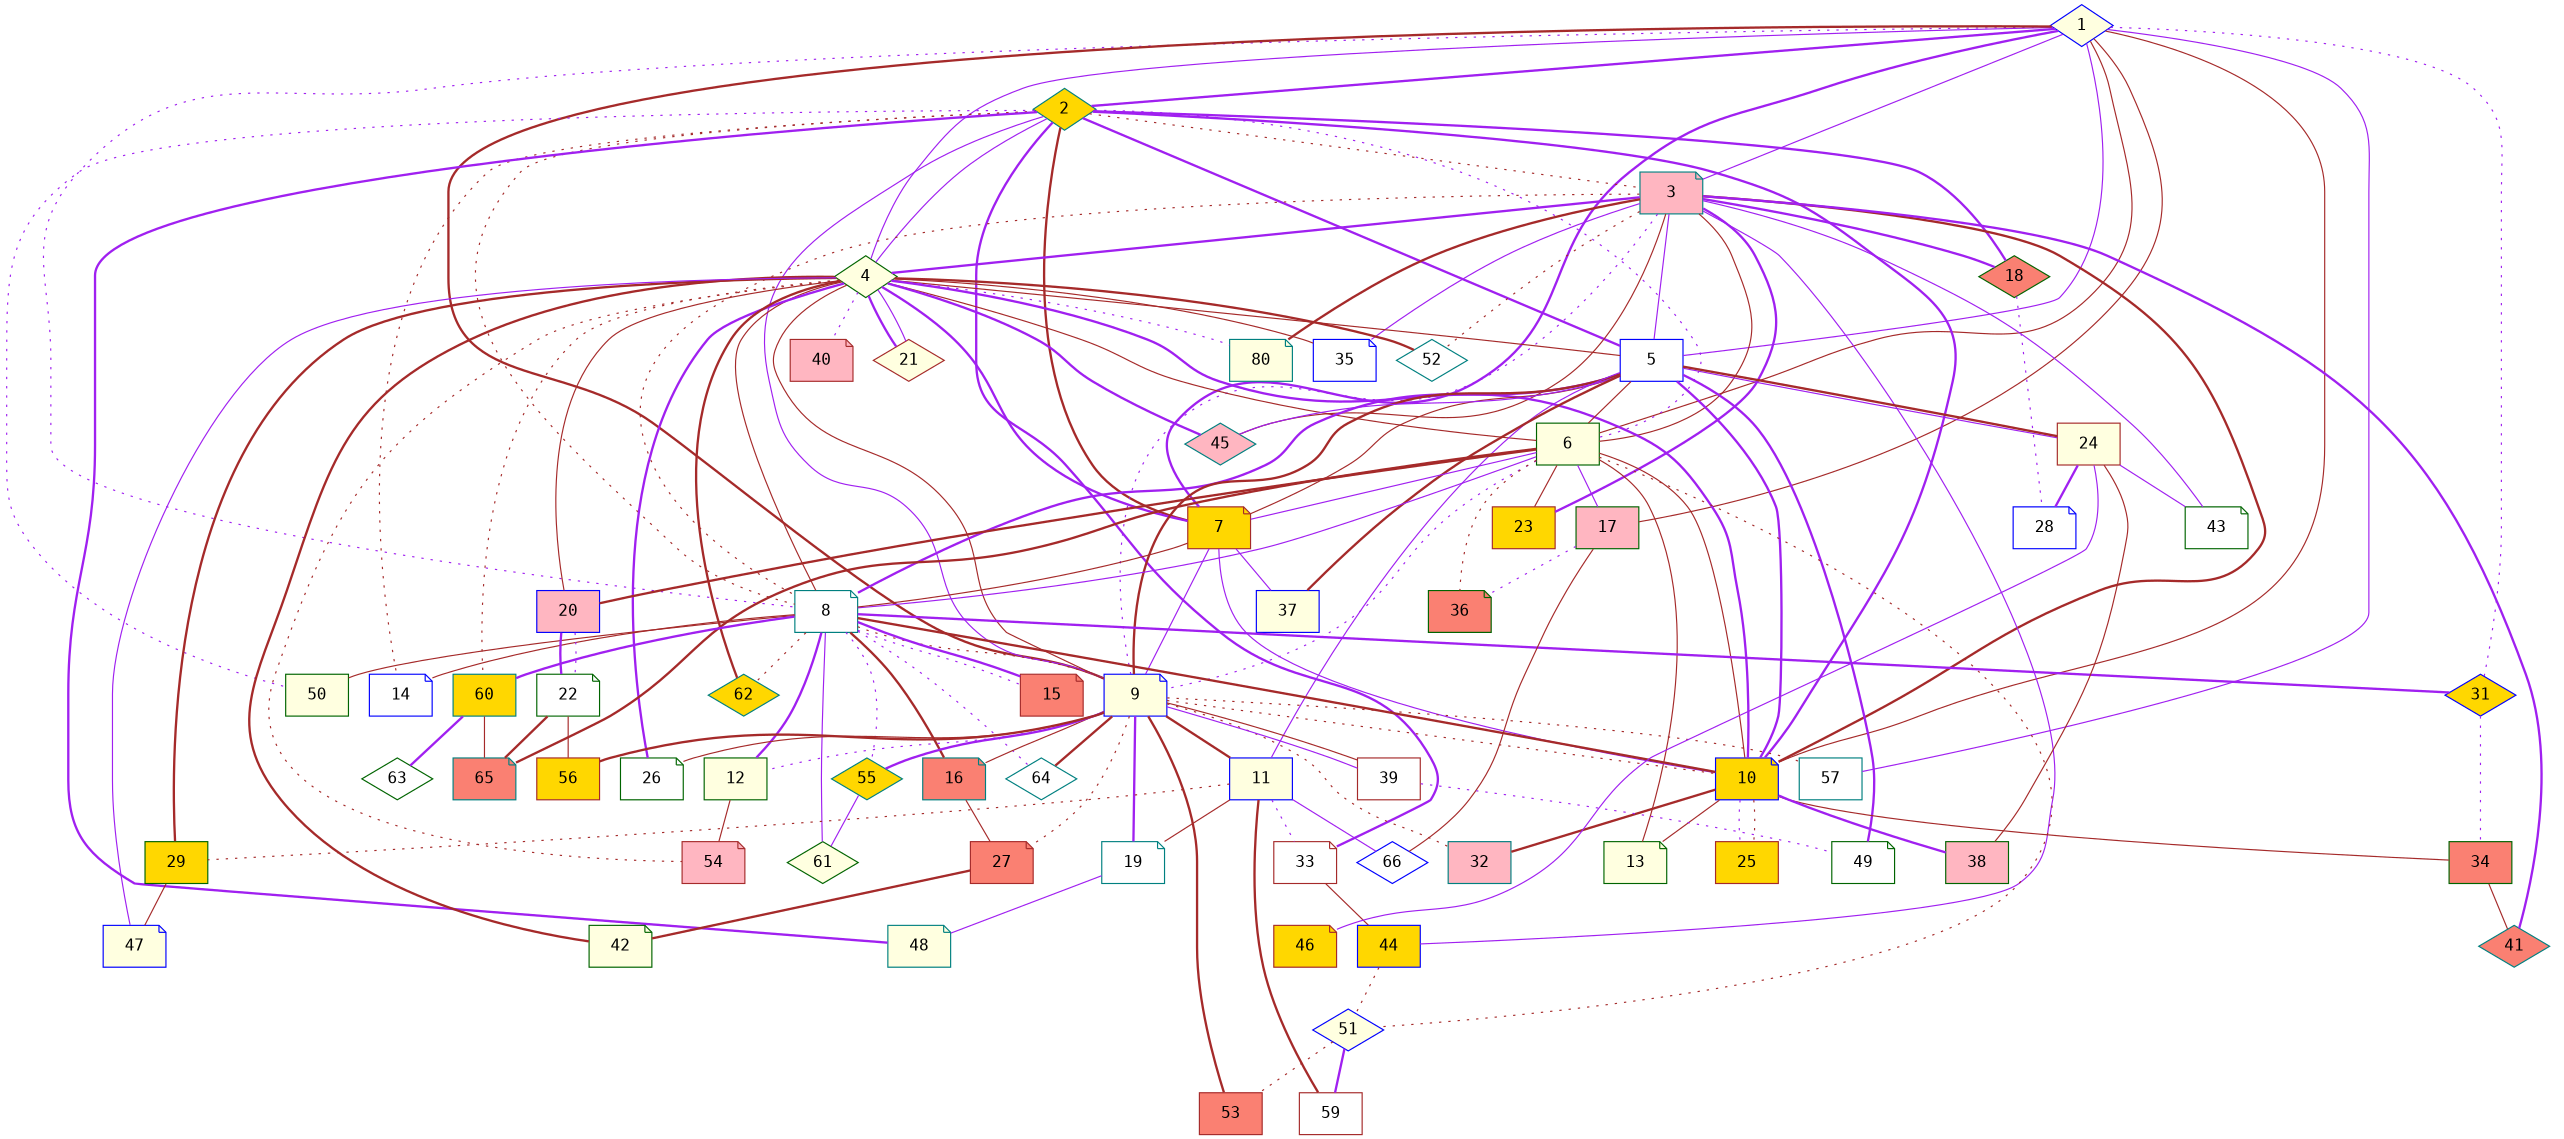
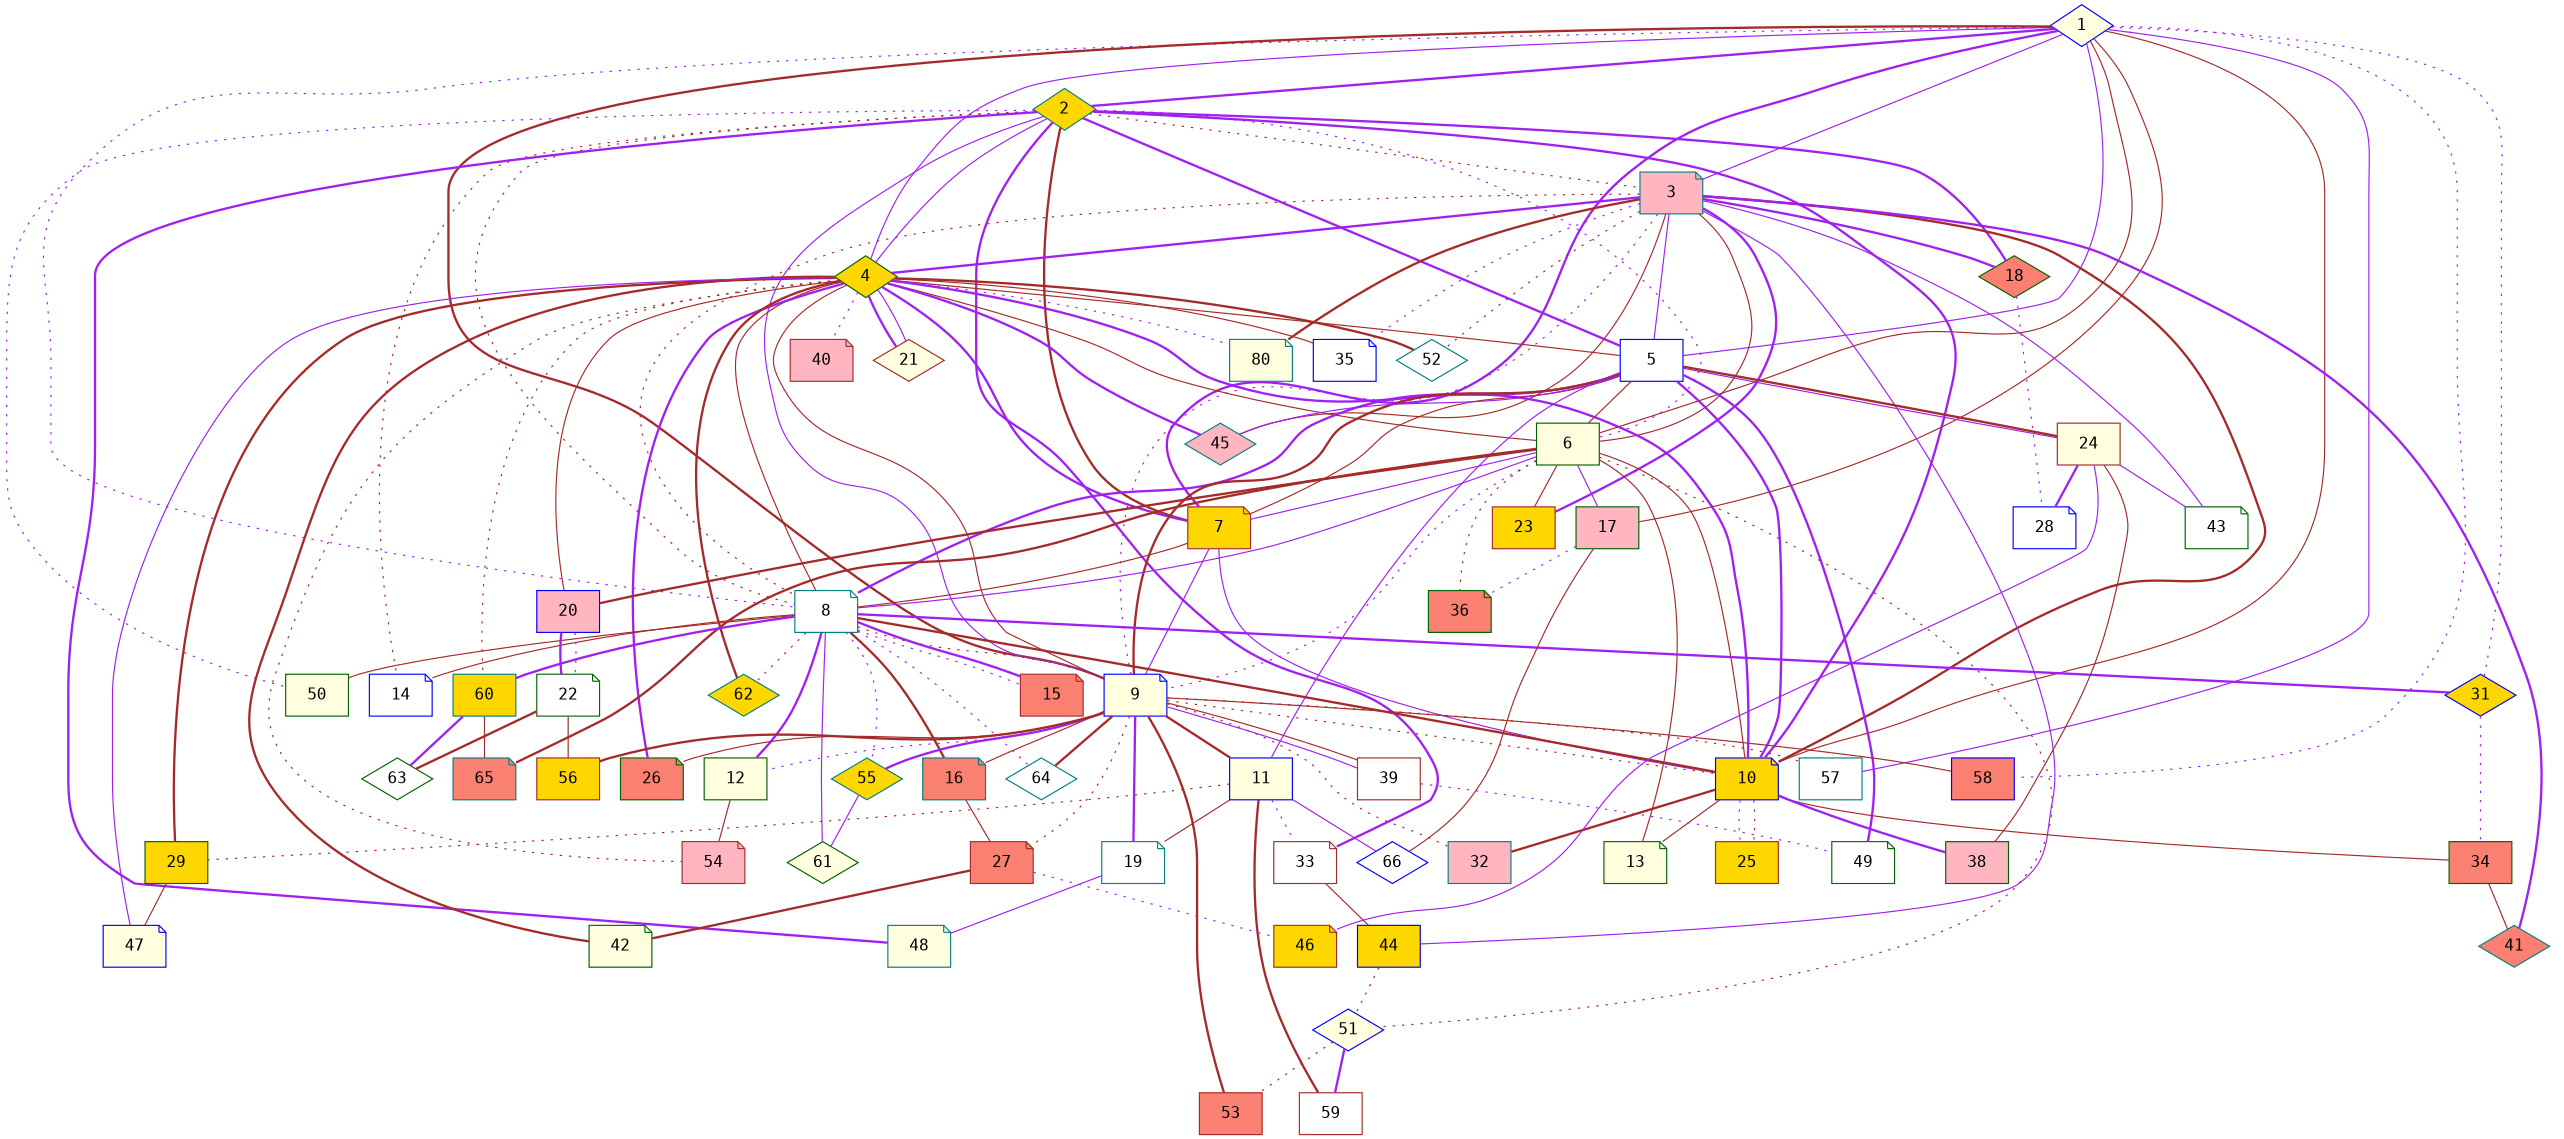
  graph {
    fontname="DejaVu Sans Mono"
    node [color=darkgreen fillcolor=white fontname="DejaVu Sans Mono" shape=note style=filled]
    edge [color=purple fontname="DejaVu Sans Mono" style=solid]
    1 [color=blue fillcolor=lightyellow shape=diamond]
    2 [color=teal fillcolor=gold shape=diamond]
    3 [color=teal fillcolor=lightpink]
-   4 [fillcolor=lightyellow shape=diamond]
+   4 [fillcolor=gold shape=diamond]
    5 [color=blue shape=box]
    6 [fillcolor=lightyellow shape=box]
    7 [color=brown fillcolor=gold]
    8 [color=teal]
    9 [color=blue fillcolor=lightyellow]
    10 [color=blue fillcolor=gold]
    17 [fillcolor=lightpink shape=box]
    31 [color=blue fillcolor=gold shape=diamond]
    57 [color=teal shape=box]
+   58 [color=blue fillcolor=salmon shape=box]
    14 [color=blue]
    18 [fillcolor=salmon shape=diamond]
    33 [color=brown]
    48 [color=teal fillcolor=lightyellow]
    50 [fillcolor=lightyellow shape=box]
    23 [color=brown fillcolor=gold shape=box]
    n21 [color=teal fillcolor=lightyellow label=80]
    35 [color=blue]
    41 [color=teal fillcolor=salmon shape=diamond]
    43
    44 [color=blue fillcolor=gold shape=box]
    52 [color=teal shape=diamond]
    45 [color=teal fillcolor=lightpink shape=diamond]
    20 [color=blue fillcolor=lightpink shape=box]
    21 [color=brown fillcolor=lightyellow shape=diamond]
-   26
+   26 [fillcolor=salmon]
    29 [fillcolor=gold shape=box]
    40 [color=brown fillcolor=lightpink]
    42 [fillcolor=lightyellow]
    47 [color=blue fillcolor=lightyellow]
    54 [color=brown fillcolor=lightpink]
    60 [color=teal fillcolor=gold shape=box]
    62 [color=teal fillcolor=gold shape=diamond]
    11 [color=blue fillcolor=lightyellow shape=box]
    24 [color=brown fillcolor=lightyellow shape=box]
-   37 [color=blue fillcolor=lightyellow shape=box]
    49
    13 [fillcolor=lightyellow]
    36 [fillcolor=salmon]
    51 [color=blue fillcolor=lightyellow shape=diamond]
    65 [color=teal fillcolor=salmon]
    12 [fillcolor=lightyellow shape=box]
    15 [color=brown fillcolor=salmon]
    16 [color=teal fillcolor=salmon]
    55 [color=teal fillcolor=gold shape=diamond]
    61 [fillcolor=lightyellow shape=diamond]
    64 [color=teal shape=diamond]
    19 [color=teal]
    27 [color=brown fillcolor=salmon]
    32 [color=teal fillcolor=lightpink shape=box]
    39 [color=brown shape=box]
    53 [color=brown fillcolor=salmon shape=box]
    56 [color=brown fillcolor=gold shape=box]
    25 [color=brown fillcolor=gold shape=box]
    34 [fillcolor=salmon shape=box]
    38 [fillcolor=lightpink shape=box]
    66 [color=blue shape=diamond]
    28 [color=blue]
    22
    63 [shape=diamond]
    59 [color=brown shape=box]
    46 [color=brown fillcolor=gold]
    1 -- 2 [style=bold]
    1 -- 3
    1 -- 4
    1 -- 5
    1 -- 6 [color=brown]
    1 -- 7 [style=bold]
    1 -- 8 [style=dotted]
    1 -- 9 [color=brown style=bold]
    1 -- 10 [color=brown]
    1 -- 17 [color=brown]
    1 -- 31 [style=dotted]
    1 -- 57
+   1 -- 58 [style=dotted]
    2 -- 3 [color=brown style=dotted]
    2 -- 4
    2 -- 5 [style=bold]
    2 -- 6 [style=dotted]
    2 -- 7 [color=brown style=bold]
    2 -- 8 [color=brown style=dotted]
    2 -- 9
    2 -- 10 [style=bold]
    2 -- 14 [color=brown style=dotted]
    2 -- 18 [style=bold]
    2 -- 33 [style=bold]
    2 -- 48 [style=bold]
    2 -- 50 [style=dotted]
    3 -- 4 [style=bold]
    3 -- 5
    3 -- 6 [color=brown]
    3 -- 8 [color=brown style=dotted]
    3 -- 9 [style=dotted]
    3 -- 10 [color=brown style=bold]
    3 -- 18 [style=bold]
    3 -- 23 [style=bold]
    3 -- n21 [color=brown style=bold]
-   3 -- 35
+   3 -- 35 [style=dotted]
    3 -- 41 [style=bold]
    3 -- 43
    3 -- 44
    3 -- 52 [color=brown style=dotted]
    3 -- 45 [color=brown]
    4 -- 5 [color=brown]
    4 -- 6 [color=brown]
    4 -- 7 [style=bold]
    4 -- 8 [color=brown]
    4 -- 9 [color=brown]
    4 -- 10 [style=bold]
    4 -- n21 [style=dotted]
    4 -- 35 [color=brown]
    4 -- 52 [color=brown style=bold]
    4 -- 45 [style=bold]
    4 -- 20 [color=brown]
    4 -- 21 [style=bold]
    4 -- 21
    4 -- 26 [style=bold]
    4 -- 29 [color=brown style=bold]
    4 -- 40 [style=dotted]
    4 -- 42 [color=brown style=bold]
    4 -- 47
    4 -- 54 [color=brown style=dotted]
    4 -- 60 [color=brown style=dotted]
    4 -- 62 [color=brown style=bold]
    5 -- 6 [color=brown]
    5 -- 7 [color=brown]
    5 -- 8 [style=bold]
    5 -- 9 [color=brown style=bold]
    5 -- 10 [style=bold]
    5 -- 45
    5 -- 11
    5 -- 24
    5 -- 24 [color=brown style=bold]
-   5 -- 37 [color=brown style=bold]
    5 -- 49 [style=bold]
    6 -- 7
    6 -- 8
    6 -- 9 [style=dotted]
    6 -- 10 [color=brown]
    6 -- 17
    6 -- 23 [color=brown]
    6 -- 20 [color=brown style=bold]
    6 -- 13 [color=brown]
    6 -- 36 [color=brown style=dotted]
    6 -- 51 [color=brown style=dotted]
    6 -- 65 [color=brown style=bold]
    7 -- 8 [color=brown]
    7 -- 9
    7 -- 10
-   7 -- 37
    8 -- 9 [color=brown style=dotted]
    8 -- 10 [color=brown style=bold]
    8 -- 31 [style=bold]
    8 -- 14 [color=brown]
    8 -- 50 [color=brown]
    8 -- 60 [style=bold]
    8 -- 62 [color=brown style=dotted]
    8 -- 12 [style=bold]
    8 -- 15 [style=dotted]
    8 -- 15 [style=bold]
    8 -- 16 [color=brown style=bold]
    8 -- 55 [style=dotted]
    8 -- 61
    8 -- 64 [style=dotted]
    9 -- 10 [color=brown style=dotted]
    9 -- 57 [color=brown style=dotted]
+   9 -- 58 [color=brown]
    9 -- 26 [color=brown]
    9 -- 11 [color=brown style=bold]
    9 -- 12 [style=dotted]
    9 -- 16 [color=brown]
    9 -- 55 [style=bold]
    9 -- 64 [color=brown style=bold]
    9 -- 19 [style=bold]
    9 -- 27 [color=brown style=dotted]
    9 -- 32 [color=brown style=dotted]
    9 -- 39
    9 -- 39 [color=brown]
    9 -- 53 [color=brown style=bold]
    9 -- 56 [color=brown style=bold]
    10 -- 13 [color=brown]
    10 -- 32 [color=brown style=bold]
    10 -- 25 [style=dotted]
    10 -- 25 [color=brown style=dotted]
    10 -- 34 [color=brown]
    10 -- 38 [style=bold]
    17 -- 36 [style=dotted]
    17 -- 66 [color=brown]
    31 -- 34 [style=dotted]
    18 -- 28 [style=dotted]
    33 -- 44 [color=brown]
    44 -- 51 [color=brown style=dotted]
    20 -- 22 [style=bold]
    20 -- 22 [style=dotted]
    29 -- 47 [color=brown]
    60 -- 65 [color=brown]
    60 -- 63 [style=bold]
    11 -- 33 [style=dotted]
    11 -- 29 [color=brown style=dotted]
    11 -- 19 [color=brown]
    11 -- 66
    11 -- 59 [color=brown style=bold]
    24 -- 43
    24 -- 38 [color=brown]
    24 -- 28 [style=bold]
    24 -- 46
    51 -- 53 [color=brown style=dotted]
    51 -- 59 [style=bold]
    12 -- 54 [color=brown]
    16 -- 27 [color=brown]
    55 -- 61
    19 -- 48
    27 -- 42 [color=brown style=bold]
+   27 -- 46 [style=dotted]
    39 -- 49 [style=dotted]
    34 -- 41 [color=brown]
    22 -- 56 [color=brown]
-   22 -- 65 [color=brown style=bold]
+   22 -- 63 [color=brown style=bold]
  }
